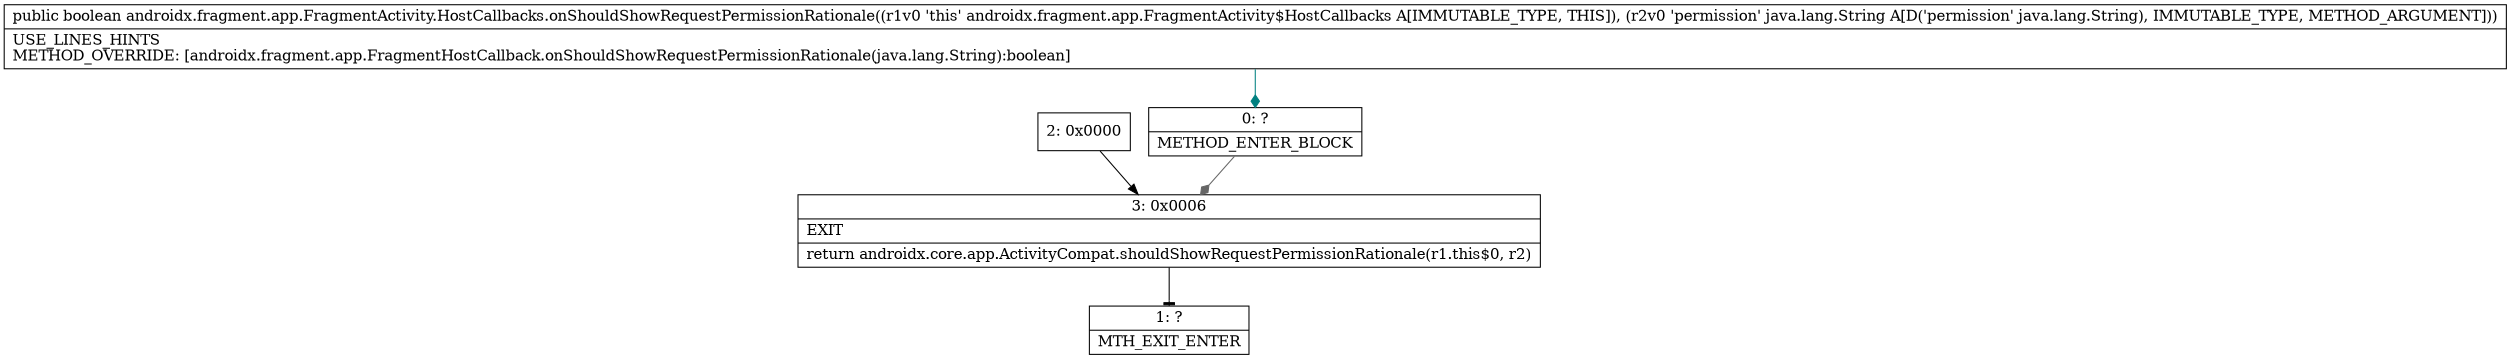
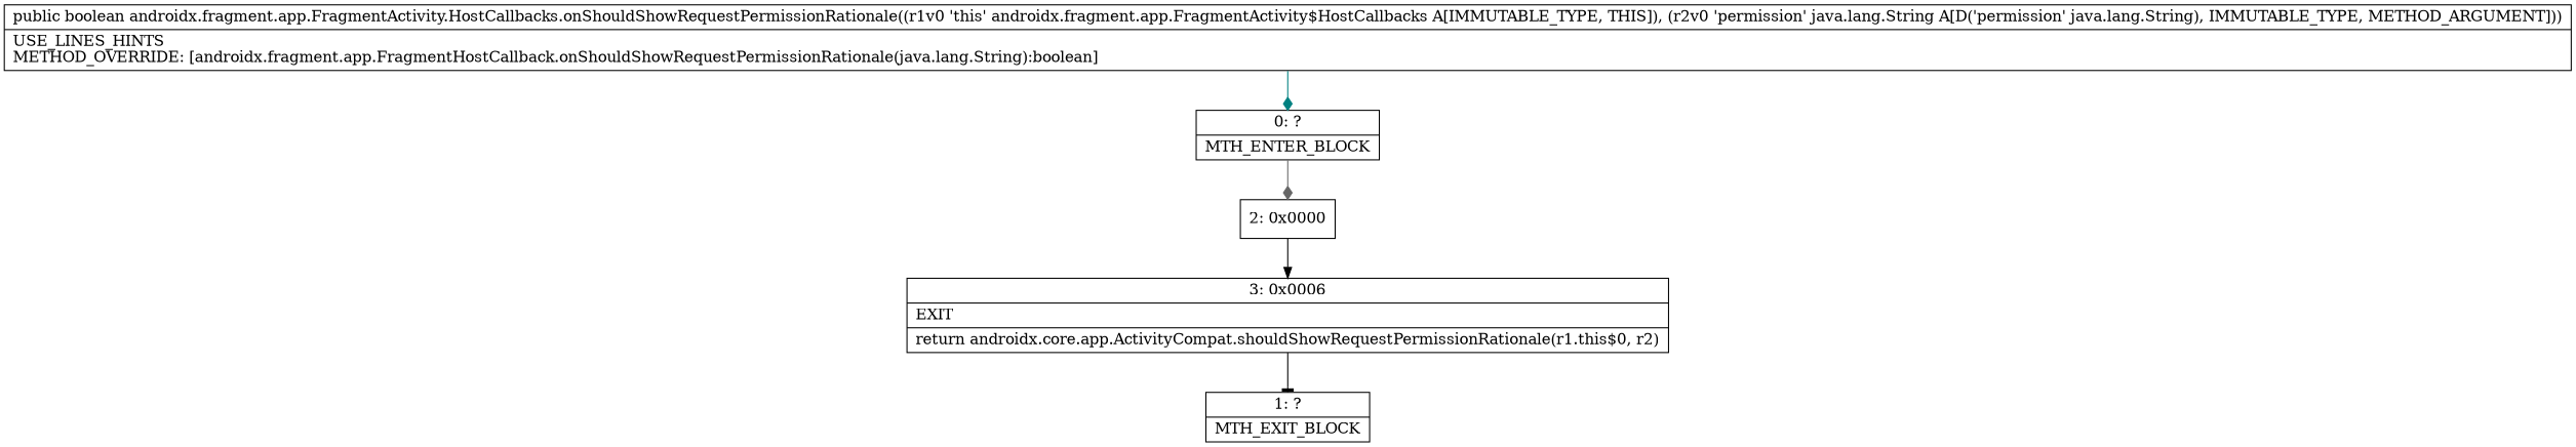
  digraph {
    fontname="DejaVu Serif"
    node [fontname="DejaVu Serif" shape=record]
    edge [arrowhead=diamond color=black fontname="DejaVu Serif"]
-   n1 [label="{0\:\ ?|METHOD_ENTER_BLOCK\l}"]
+   n1 [label="{0\:\ ?|MTH_ENTER_BLOCK\l}"]
    n2 [label="{2\:\ 0x0000}"]
    n3 [label="{3\:\ 0x0006|EXIT\l|return androidx.core.app.ActivityCompat.shouldShowRequestPermissionRationale(r1.this$0, r2)\l}"]
-   n4 [label="{1\:\ ?|MTH_EXIT_ENTER\l}"]
+   n4 [label="{1\:\ ?|MTH_EXIT_BLOCK\l}"]
    n5 [label="{public boolean androidx.fragment.app.FragmentActivity.HostCallbacks.onShouldShowRequestPermissionRationale((r1v0 'this' androidx.fragment.app.FragmentActivity$HostCallbacks A[IMMUTABLE_TYPE, THIS]), (r2v0 'permission' java.lang.String A[D('permission' java.lang.String), IMMUTABLE_TYPE, METHOD_ARGUMENT]))  | USE_LINES_HINTS\lMETHOD_OVERRIDE: [androidx.fragment.app.FragmentHostCallback.onShouldShowRequestPermissionRationale(java.lang.String):boolean]\l}"]
-   n1 -> n3 [color=gray40]
+   n1 -> n2 [color=gray40]
    n2 -> n3 [arrowhead=normal]
    n3 -> n4 [arrowhead=tee]
    n5 -> n1 [color=teal]
  }
